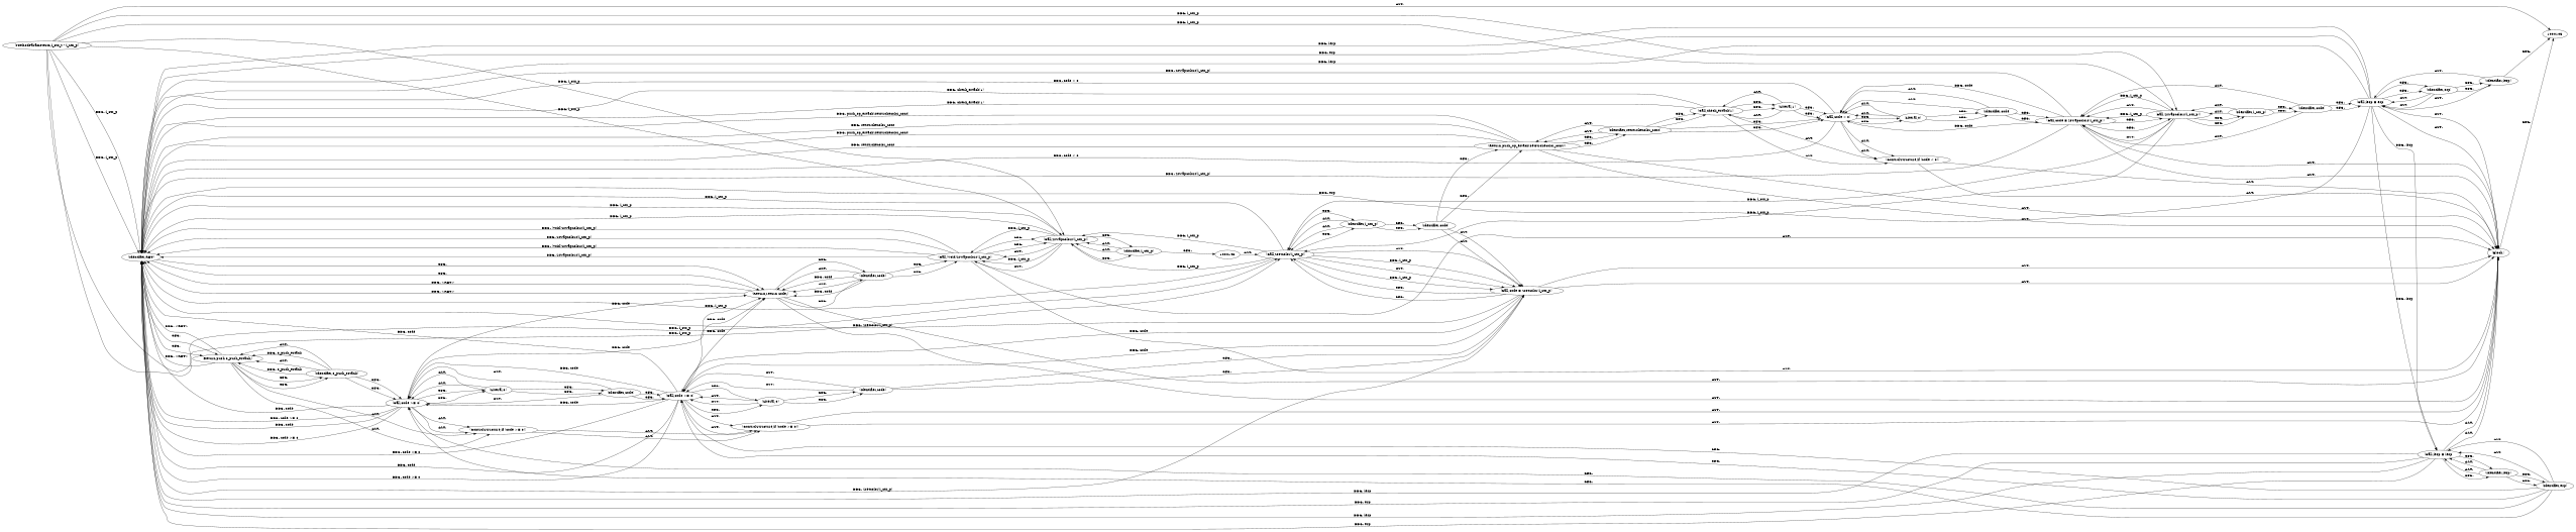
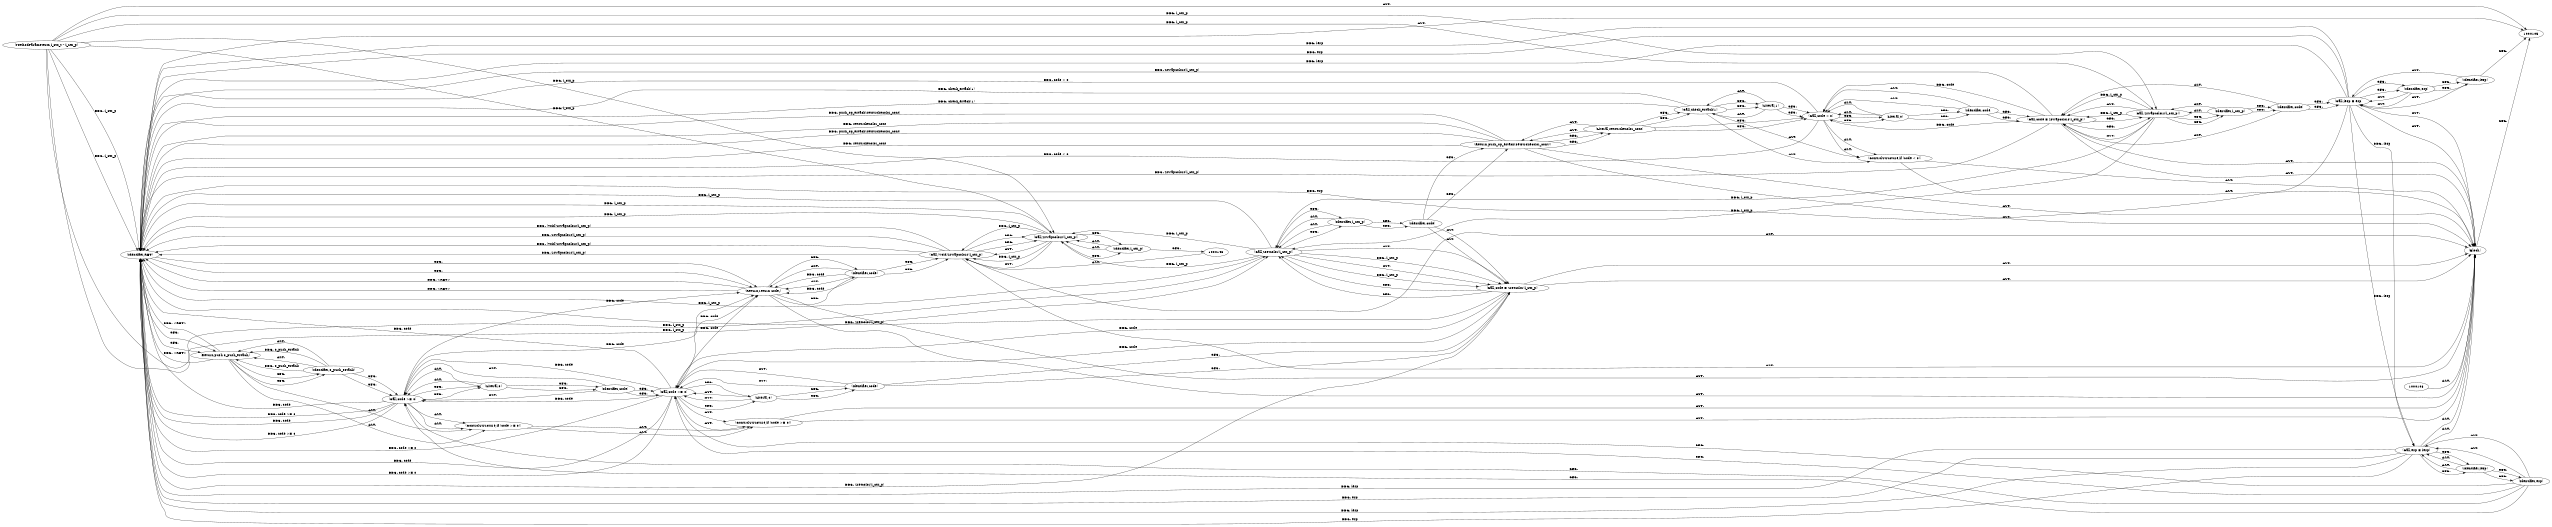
  digraph {
    rankdir=LR
    n1 [label="(Identifier,RET)"]
    n2 [label="(Return,push o_push_estack;)"]
    n3 [label="(Return,return code;)"]
    1000105
    n5 [label="(ControlStructure,if (code >= 0))"]
    n6 [label="(Identifier,o_push_estack)"]
    n7 [label="(Block,)"]
    n8 [label="(Identifier,code)"]
    n9 [label="(MethodParameterIn,i_ctx_t * i_ctx_p)"]
    n10 [label="(Call,zsetcolor(i_ctx_p))"]
    n11 [label="(Call,zswapcolors(i_ctx_p))"]
    n12 [label="(Call,zswapcolors(i_ctx_p))"]
    n13 [label="(Identifier,i_ctx_p)"]
    n14 [label="(Call,code = zsetcolor(i_ctx_p))"]
    n15 [label="(Identifier,i_ctx_p)"]
    n16 [label="(Call,(void)zswapcolors(i_ctx_p))"]
    n17 [label="(Identifier,i_ctx_p)"]
    n18 [label="(Call,code = zswapcolors(i_ctx_p))"]
    n19 [label="(Literal,1)"]
    n20 [label="(Call,check_estack(1))"]
    n21 [label="(Call,code < 0)"]
    n22 [label="(ControlStructure,if (code < 0))"]
    n23 [label="(Literal,0)"]
-   n24 [label="(Identifier,setstrokecolor_cont)"]
+   n24 [label="(Literal,setstrokecolor_cont)"]
    n25 [label="(Return,push_op_estack(setstrokecolor_cont))"]
    n26 [label="(Identifier,code)"]
    n27 [label="(Call,code >= 0)"]
    n28 [label="(Literal,0)"]
    n29 [label="(ControlStructure,if (code >= 0))"]
    n30 [label="(Call,code >= 0)"]
    n31 [label="(Identifier,code)"]
    n32 [label="(Literal,0)"]
    n33 [label="(Identifier,code)"]
    n34 [label="(Identifier,iesp)"]
-   n35 [label="(Call,iesp = iesp)"]
+   n35 [label="(Call,esp = iesp)"]
    n36 [label="(Identifier,esp)"]
    1000143
    n38 [label="(Call,iesp = esp)"]
    n39 [label="(Identifier,esp)"]
    n40 [label="(Identifier,iesp)"]
    n41 [label="(Identifier,code)"]
    n42 [label="(Identifier,code)"]
+   1000108
    n1 -> n2 [label="CFG: "]
    n1 -> n2 [label="CFG: "]
    n1 -> n3 [label="CFG: "]
    n1 -> n3 [label="CFG: "]
+   n1 -> 1000105 [label="AST: "]
    n2 -> n1 [label="DDG: <RET>"]
    n2 -> n1 [label="DDG: <RET>"]
    n2 -> n5 [label="AST: "]
    n2 -> n5 [label="AST: "]
    n2 -> n6 [label="CFG: "]
    n2 -> n6 [label="CFG: "]
    n3 -> n1 [label="DDG: <RET>"]
    n3 -> n1 [label="DDG: <RET>"]
    n3 -> n7 [label="AST: "]
    n3 -> n7 [label="AST: "]
    n3 -> n8 [label="CFG: "]
    n3 -> n8 [label="CFG: "]
    n5 -> n29 [label="AST: "]
    n5 -> n29 [label="AST: "]
    n6 -> n2 [label="AST: "]
    n6 -> n2 [label="DDG: o_push_estack"]
    n6 -> n2 [label="AST: "]
    n6 -> n2 [label="DDG: o_push_estack"]
    n6 -> n30 [label="CFG: "]
    n6 -> n30 [label="CFG: "]
    n7 -> 1000105 [label="CFG: "]
    n8 -> n3 [label="AST: "]
    n8 -> n3 [label="DDG: code"]
    n8 -> n3 [label="AST: "]
    n8 -> n3 [label="DDG: code"]
    n8 -> n16 [label="CFG: "]
    n8 -> n16 [label="CFG: "]
    n9 -> n1 [label="DDG: i_ctx_p"]
    n9 -> n1 [label="DDG: i_ctx_p"]
    n9 -> 1000105 [label="AST: "]
    n9 -> n10 [label="DDG: i_ctx_p"]
    n9 -> n10 [label="DDG: i_ctx_p"]
    n9 -> n11 [label="DDG: i_ctx_p"]
    n9 -> n11 [label="DDG: i_ctx_p"]
    n9 -> n12 [label="DDG: i_ctx_p"]
    n9 -> n12 [label="DDG: i_ctx_p"]
    n10 -> n1 [label="DDG: i_ctx_p"]
    n10 -> n1 [label="DDG: i_ctx_p"]
    n10 -> n11 [label="DDG: i_ctx_p"]
    n10 -> n11 [label="DDG: i_ctx_p"]
    n10 -> n13 [label="CFG: "]
    n10 -> n13 [label="CFG: "]
    n10 -> n14 [label="AST: "]
    n10 -> n14 [label="DDG: i_ctx_p"]
    n10 -> n14 [label="AST: "]
    n10 -> n14 [label="DDG: i_ctx_p"]
    n11 -> n1 [label="DDG: i_ctx_p"]
    n11 -> n1 [label="DDG: i_ctx_p"]
    n11 -> n15 [label="CFG: "]
    n11 -> n15 [label="CFG: "]
    n11 -> n16 [label="AST: "]
    n11 -> n16 [label="DDG: i_ctx_p"]
    n11 -> n16 [label="AST: "]
    n11 -> n16 [label="DDG: i_ctx_p"]
    n12 -> n10 [label="DDG: i_ctx_p"]
    n12 -> n10 [label="DDG: i_ctx_p"]
    n12 -> n17 [label="CFG: "]
    n12 -> n17 [label="CFG: "]
    n12 -> n18 [label="AST: "]
    n12 -> n18 [label="DDG: i_ctx_p"]
    n12 -> n18 [label="AST: "]
    n12 -> n18 [label="DDG: i_ctx_p"]
    n13 -> n10 [label="AST: "]
    n13 -> n10 [label="AST: "]
    n13 -> n26 [label="CFG: "]
    n13 -> n26 [label="CFG: "]
    n14 -> n1 [label="DDG: zsetcolor(i_ctx_p)"]
    n14 -> n1 [label="DDG: zsetcolor(i_ctx_p)"]
    n14 -> n7 [label="AST: "]
    n14 -> n7 [label="AST: "]
    n14 -> n10 [label="CFG: "]
    n14 -> n10 [label="CFG: "]
    n14 -> n27 [label="DDG: code"]
    n14 -> n27 [label="DDG: code"]
    n15 -> n11 [label="AST: "]
    n15 -> n11 [label="AST: "]
    n15 -> 1000143 [label="CFG: "]
    n16 -> n1 [label="DDG: (void)zswapcolors(i_ctx_p)"]
    n16 -> n1 [label="DDG: zswapcolors(i_ctx_p)"]
    n16 -> n1 [label="DDG: (void)zswapcolors(i_ctx_p)"]
    n16 -> n1 [label="DDG: zswapcolors(i_ctx_p)"]
    n16 -> n7 [label="AST: "]
    n16 -> n7 [label="AST: "]
    n16 -> n11 [label="CFG: "]
    n16 -> n11 [label="CFG: "]
    n17 -> n12 [label="AST: "]
    n17 -> n12 [label="AST: "]
    n17 -> n41 [label="CFG: "]
    n17 -> n41 [label="CFG: "]
    n18 -> n1 [label="DDG: zswapcolors(i_ctx_p)"]
    n18 -> n1 [label="DDG: zswapcolors(i_ctx_p)"]
    n18 -> n7 [label="AST: "]
    n18 -> n7 [label="AST: "]
    n18 -> n12 [label="CFG: "]
    n18 -> n12 [label="CFG: "]
    n18 -> n21 [label="DDG: code"]
    n18 -> n21 [label="DDG: code"]
    n19 -> n20 [label="AST: "]
    n19 -> n20 [label="AST: "]
    n19 -> n21 [label="CFG: "]
    n19 -> n21 [label="CFG: "]
    n20 -> n1 [label="DDG: check_estack(1)"]
    n20 -> n1 [label="DDG: check_estack(1)"]
    n20 -> n19 [label="CFG: "]
    n20 -> n19 [label="CFG: "]
    n20 -> n22 [label="AST: "]
    n20 -> n22 [label="AST: "]
    n21 -> n1 [label="DDG: code < 0"]
    n21 -> n1 [label="DDG: code < 0"]
    n21 -> n22 [label="AST: "]
    n21 -> n22 [label="AST: "]
    n21 -> n23 [label="CFG: "]
    n21 -> n23 [label="CFG: "]
    n22 -> n7 [label="AST: "]
    n22 -> n7 [label="AST: "]
    n23 -> n21 [label="AST: "]
    n23 -> n21 [label="AST: "]
    n23 -> n42 [label="CFG: "]
    n23 -> n42 [label="CFG: "]
    n24 -> n20 [label="CFG: "]
    n24 -> n20 [label="CFG: "]
    n24 -> n21 [label="CFG: "]
    n24 -> n21 [label="CFG: "]
    n24 -> n25 [label="AST: "]
    n24 -> n25 [label="AST: "]
    n25 -> n1 [label="DDG: push_op_estack(setstrokecolor_cont)"]
    n25 -> n1 [label="DDG: setstrokecolor_cont"]
    n25 -> n1 [label="DDG: push_op_estack(setstrokecolor_cont)"]
    n25 -> n1 [label="DDG: setstrokecolor_cont"]
    n25 -> n7 [label="AST: "]
    n25 -> n7 [label="AST: "]
    n25 -> n24 [label="CFG: "]
    n25 -> n24 [label="CFG: "]
    n26 -> n14 [label="AST: "]
    n26 -> n14 [label="AST: "]
    n26 -> n25 [label="CFG: "]
    n26 -> n25 [label="CFG: "]
    n27 -> n1 [label="DDG: code >= 0"]
    n27 -> n1 [label="DDG: code"]
    n27 -> n1 [label="DDG: code >= 0"]
    n27 -> n1 [label="DDG: code"]
    n27 -> n3 [label="DDG: code"]
    n27 -> n3 [label="DDG: code"]
    n27 -> n28 [label="CFG: "]
    n27 -> n28 [label="CFG: "]
    n27 -> n29 [label="AST: "]
    n27 -> n29 [label="AST: "]
    n27 -> n30 [label="DDG: code"]
    n27 -> n30 [label="DDG: code"]
    n28 -> n27 [label="AST: "]
    n28 -> n27 [label="AST: "]
    n28 -> n31 [label="CFG: "]
    n28 -> n31 [label="CFG: "]
    n29 -> n7 [label="AST: "]
    n29 -> n7 [label="AST: "]
    n30 -> n1 [label="DDG: code >= 0"]
    n30 -> n1 [label="DDG: code"]
    n30 -> n1 [label="DDG: code >= 0"]
    n30 -> n1 [label="DDG: code"]
    n30 -> n3 [label="DDG: code"]
    n30 -> n3 [label="DDG: code"]
    n30 -> n5 [label="AST: "]
    n30 -> n5 [label="AST: "]
    n30 -> n32 [label="CFG: "]
    n30 -> n32 [label="CFG: "]
    n31 -> n14 [label="CFG: "]
    n31 -> n14 [label="CFG: "]
    n31 -> n27 [label="AST: "]
    n31 -> n27 [label="AST: "]
    n32 -> n30 [label="AST: "]
    n32 -> n30 [label="AST: "]
    n32 -> n33 [label="CFG: "]
    n32 -> n33 [label="CFG: "]
    n33 -> n27 [label="CFG: "]
    n33 -> n27 [label="CFG: "]
    n33 -> n30 [label="AST: "]
    n33 -> n30 [label="AST: "]
    n34 -> n35 [label="AST: "]
    n34 -> n35 [label="AST: "]
    n34 -> n36 [label="CFG: "]
    n34 -> n36 [label="CFG: "]
    n35 -> n1 [label="DDG: esp"]
    n35 -> n1 [label="DDG: iesp"]
    n35 -> n1 [label="DDG: esp"]
    n35 -> n1 [label="DDG: iesp"]
    n35 -> n7 [label="AST: "]
    n35 -> n7 [label="AST: "]
    n35 -> n34 [label="CFG: "]
    n35 -> n34 [label="CFG: "]
    n36 -> n27 [label="CFG: "]
    n36 -> n27 [label="CFG: "]
    n36 -> n30 [label="CFG: "]
    n36 -> n30 [label="CFG: "]
    n36 -> n35 [label="AST: "]
    n36 -> n35 [label="AST: "]
-   1000143 -> n10 [label="AST: "]
+   1000143 -> n16 [label="AST: "]
    n38 -> n1 [label="DDG: esp"]
    n38 -> n1 [label="DDG: iesp"]
    n38 -> n1 [label="DDG: esp"]
    n38 -> n1 [label="DDG: iesp"]
    n38 -> n7 [label="AST: "]
    n38 -> n7 [label="AST: "]
    n38 -> n35 [label="DDG: iesp"]
    n38 -> n35 [label="DDG: iesp"]
    n38 -> n39 [label="CFG: "]
    n38 -> n39 [label="CFG: "]
    n39 -> n38 [label="AST: "]
    n39 -> n38 [label="AST: "]
    n39 -> n40 [label="CFG: "]
    n39 -> n40 [label="CFG: "]
    n40 -> 1000105 [label="CFG: "]
    n40 -> n38 [label="AST: "]
    n40 -> n38 [label="AST: "]
    n41 -> n18 [label="AST: "]
    n41 -> n18 [label="AST: "]
    n41 -> n38 [label="CFG: "]
    n41 -> n38 [label="CFG: "]
    n42 -> n18 [label="CFG: "]
    n42 -> n18 [label="CFG: "]
    n42 -> n21 [label="AST: "]
    n42 -> n21 [label="AST: "]
+   1000108 -> n7 [label="AST: "]
  }
